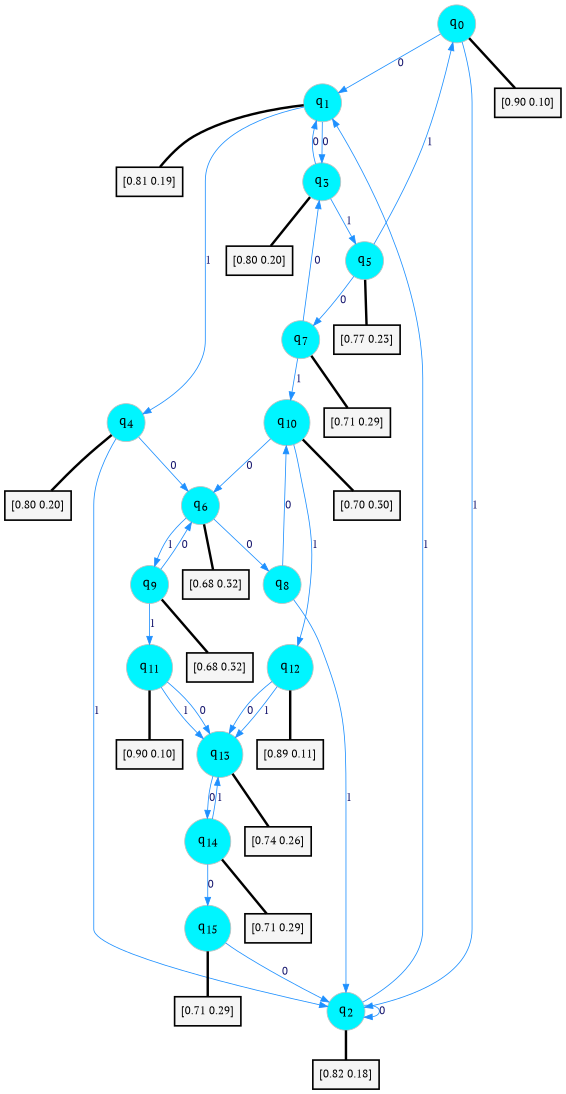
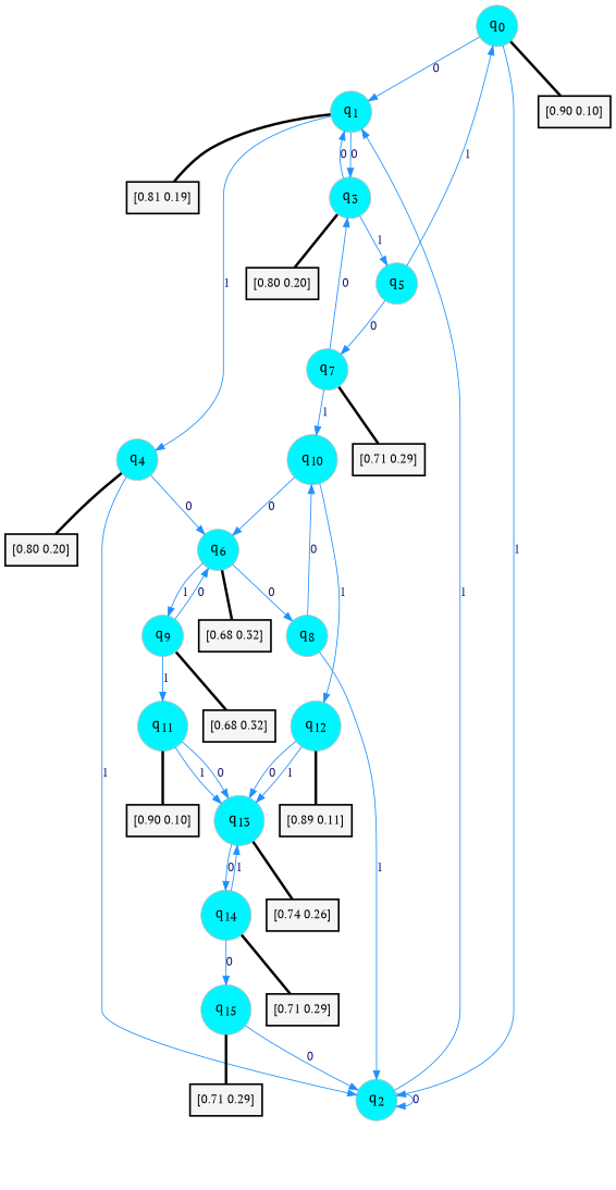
  digraph {
    fontname="PT Serif"
    rankdir=TD
    node [color=gray fillcolor=turquoise1 fontcolor=black fontname="PT Serif" fontsize=16 fontweight=bold shape=circle style=filled]
    edge [arrowsize=1 color=dodgerblue1 fontcolor=midnightblue fontname="PT Serif" fontweight=bold penwidth=1 style=solid weight=20]
    n1 [label=<q<SUB>0</SUB>>]
    n2 [label=<q<SUB>1</SUB>>]
    n3 [label=<q<SUB>2</SUB>>]
    n4 [color=black fillcolor=whitesmoke fontsize=14 label="[0.90 0.10]" penwidth=2 shape=box]
    n5 [label=<q<SUB>3</SUB>>]
    n6 [label=<q<SUB>4</SUB>>]
    n7 [color=black fillcolor=whitesmoke fontsize=14 label="[0.81 0.19]" penwidth=2 shape=box]
-   n8 [color=black fillcolor=whitesmoke fontsize=14 label="[0.82 0.18]" penwidth=2 shape=box]
    n9 [label=<q<SUB>5</SUB>>]
    n10 [color=black fillcolor=whitesmoke fontsize=14 label="[0.80 0.20]" penwidth=2 shape=box]
    n11 [label=<q<SUB>6</SUB>>]
    n12 [color=black fillcolor=whitesmoke fontsize=14 label="[0.80 0.20]" penwidth=2 shape=box]
    n13 [label=<q<SUB>7</SUB>>]
-   n14 [color=black fillcolor=whitesmoke fontsize=14 label="[0.77 0.23]" penwidth=2 shape=box]
    n15 [label=<q<SUB>8</SUB>>]
    n16 [label=<q<SUB>9</SUB>>]
    n17 [color=black fillcolor=whitesmoke fontsize=14 label="[0.68 0.32]" penwidth=2 shape=box]
    n18 [label=<q<SUB>10</SUB>>]
    n19 [color=black fillcolor=whitesmoke fontsize=14 label="[0.71 0.29]" penwidth=2 shape=box]
    n20 [label=<q<SUB>11</SUB>>]
    n21 [color=black fillcolor=whitesmoke fontsize=14 label="[0.68 0.32]" penwidth=2 shape=box]
    n22 [label=<q<SUB>12</SUB>>]
-   n23 [color=black fillcolor=whitesmoke fontsize=14 label="[0.70 0.30]" penwidth=2 shape=box]
    n24 [label=<q<SUB>13</SUB>>]
    n25 [color=black fillcolor=whitesmoke fontsize=14 label="[0.90 0.10]" penwidth=2 shape=box]
    n26 [color=black fillcolor=whitesmoke fontsize=14 label="[0.89 0.11]" penwidth=2 shape=box]
    n27 [label=<q<SUB>14</SUB>>]
    n28 [color=black fillcolor=whitesmoke fontsize=14 label="[0.74 0.26]" penwidth=2 shape=box]
    n29 [label=<q<SUB>15</SUB>>]
    n30 [color=black fillcolor=whitesmoke fontsize=14 label="[0.71 0.29]" penwidth=2 shape=box]
    n31 [color=black fillcolor=whitesmoke fontsize=14 label="[0.71 0.29]" penwidth=2 shape=box]
    n1 -> n2 [label=0]
    n1 -> n3 [label=1]
    n1 -> n4 [arrowhead=none color=black penwidth=3]
    n2 -> n5 [label=0]
    n2 -> n6 [label=1]
    n2 -> n7 [arrowhead=none color=black penwidth=3]
    n3 -> n2 [label=1]
    n3 -> n3 [label=0]
-   n3 -> n8 [arrowhead=none color=black penwidth=3]
    n5 -> n2 [label=0]
    n5 -> n9 [label=1]
    n5 -> n10 [arrowhead=none color=black penwidth=3]
    n6 -> n3 [label=1]
    n6 -> n11 [label=0]
    n6 -> n12 [arrowhead=none color=black penwidth=3]
    n9 -> n1 [label=1]
    n9 -> n13 [label=0]
-   n9 -> n14 [arrowhead=none color=black penwidth=3]
    n11 -> n15 [label=0]
    n11 -> n16 [label=1]
    n11 -> n17 [arrowhead=none color=black penwidth=3]
    n13 -> n5 [label=0]
    n13 -> n18 [label=1]
    n13 -> n19 [arrowhead=none color=black penwidth=3]
    n15 -> n3 [label=1]
    n15 -> n18 [label=0]
    n16 -> n11 [label=0]
    n16 -> n20 [label=1]
    n16 -> n21 [arrowhead=none color=black penwidth=3]
    n18 -> n11 [label=0]
    n18 -> n22 [label=1]
-   n18 -> n23 [arrowhead=none color=black penwidth=3]
    n20 -> n24 [label=0]
    n20 -> n24 [label=1]
    n20 -> n25 [arrowhead=none color=black penwidth=3]
    n22 -> n24 [label=0]
    n22 -> n24 [label=1]
    n22 -> n26 [arrowhead=none color=black penwidth=3]
    n24 -> n27 [label=0]
    n24 -> n28 [arrowhead=none color=black penwidth=3]
    n27 -> n24 [label=1]
    n27 -> n29 [label=0]
    n27 -> n30 [arrowhead=none color=black penwidth=3]
    n29 -> n3 [label=0]
    n29 -> n31 [arrowhead=none color=black penwidth=3]
  }
